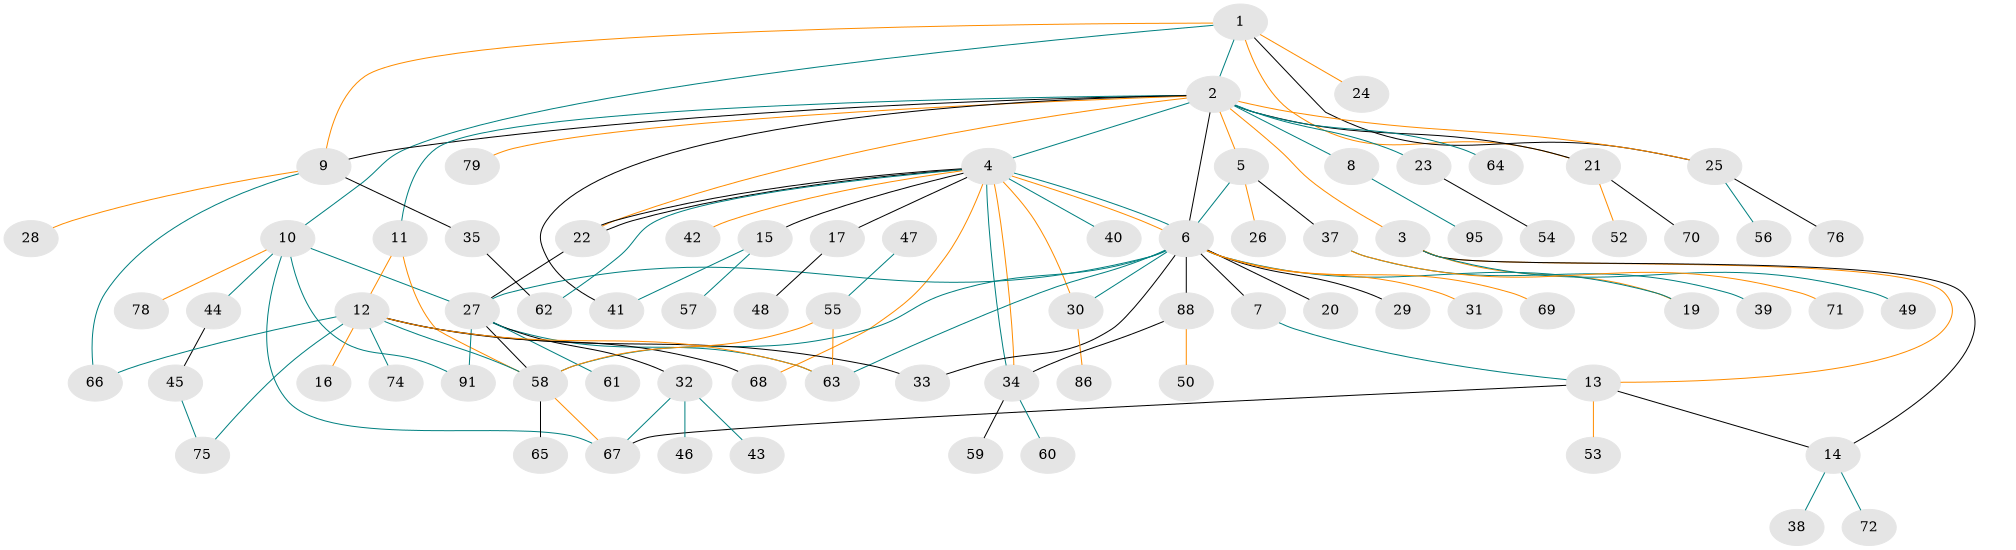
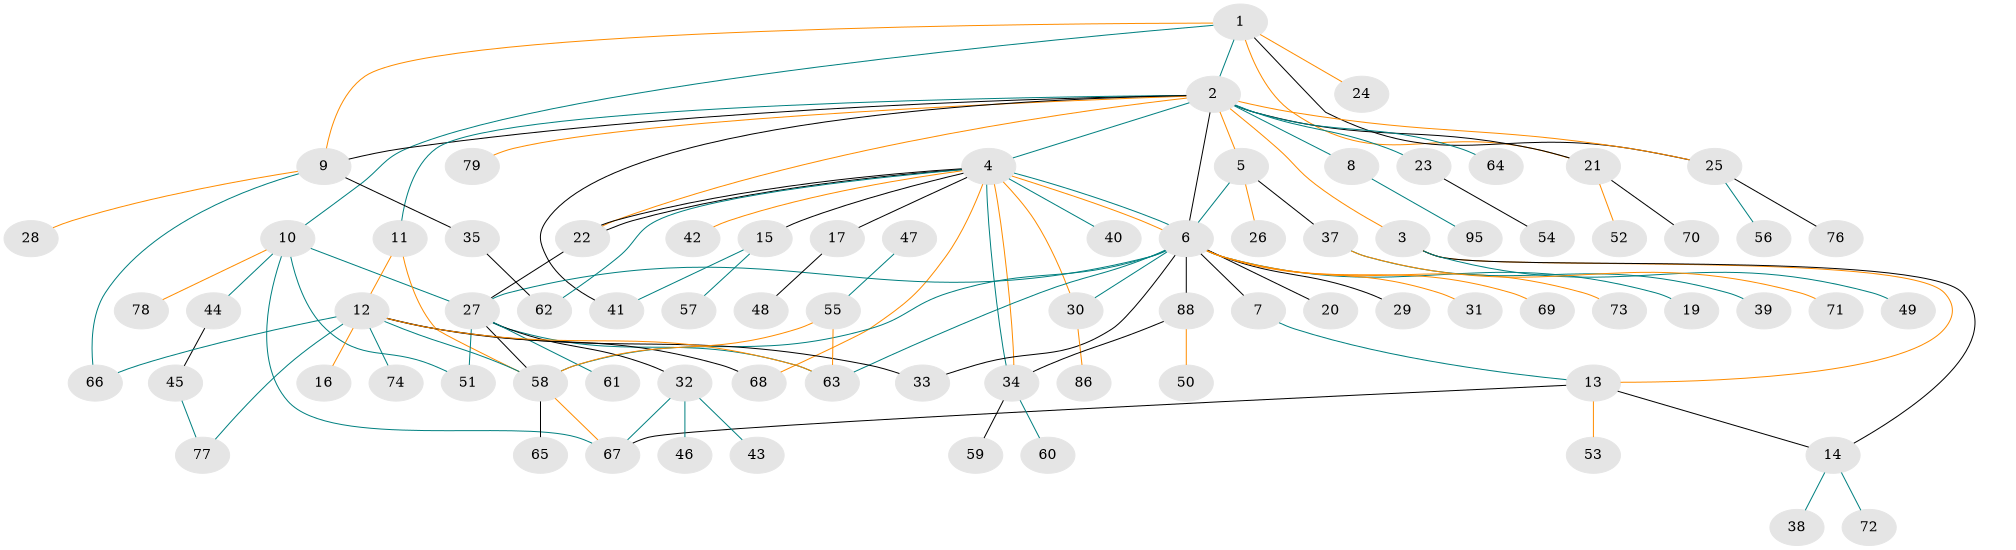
  graph {
    node [color=gray90 style=filled]
    edge [color=teal]
    1
    2
    9
    10
    21
    24
    25
    3
    4
    5
    6
    8
    11
    22
    23
    64
    79
    41
    28
    35
    66
    27
    44
-   51 [label=91]
+   51
    67
    78
    52
    70
    56
    76
    13
    14
    19
    49
    15
    17
    30
    34
    40
    42
    62
    68
    26
    37
    7
    n46 [label=88]
    20
    29
    31
    33
    58
    63
    69
+   73
    n55 [label=95]
    12
    54
    47
    55
    53
    38
    72
    57
    48
    n65 [label=86]
    59
    60
    39
    71
    50
    32
    61
    65
    45
    16
    74
-   77 [label=75]
+   77
    43
    46
    1 -- 2
    1 -- 9 [color=darkorange]
    1 -- 10
    1 -- 21 [color=darkorange]
    1 -- 24 [color=darkorange]
    1 -- 25 [color=black]
    2 -- 9 [color=black]
    2 -- 21 [color=black]
    2 -- 25 [color=darkorange]
    2 -- 3 [color=darkorange]
    2 -- 4
    2 -- 5 [color=darkorange]
    2 -- 6 [color=black]
    2 -- 8
    2 -- 11
    2 -- 22 [color=darkorange]
    2 -- 23
    2 -- 64
    2 -- 79 [color=darkorange]
    2 -- 41 [color=black]
    9 -- 28 [color=darkorange]
    9 -- 35 [color=black]
    9 -- 66
    10 -- 27
    10 -- 44
    10 -- 51
    10 -- 67
    10 -- 78 [color=darkorange]
    21 -- 52 [color=darkorange]
    21 -- 70 [color=black]
    25 -- 56
    25 -- 76 [color=black]
    3 -- 13 [color=darkorange]
    3 -- 14 [color=black]
-   3 -- 19 [color=darkorange]
    3 -- 49
    4 -- 6 [color=darkorange]
    4 -- 6
    4 -- 22 [color=black]
    4 -- 22 [color=black]
    4 -- 15 [color=black]
    4 -- 17 [color=black]
    4 -- 30 [color=darkorange]
    4 -- 34
    4 -- 34 [color=darkorange]
    4 -- 40
    4 -- 42 [color=darkorange]
    4 -- 62
    4 -- 68 [color=darkorange]
    5 -- 6
    5 -- 26 [color=darkorange]
    5 -- 37 [color=black]
    6 -- 27
    6 -- 19
    6 -- 30
    6 -- 7 [color=black]
    6 -- n46 [color=black]
    6 -- 20 [color=black]
    6 -- 29 [color=black]
    6 -- 31 [color=darkorange]
    6 -- 33 [color=black]
    6 -- 58
    6 -- 63
    6 -- 69 [color=darkorange]
+   6 -- 73 [color=darkorange]
    8 -- n55
    11 -- 58 [color=darkorange]
    11 -- 12 [color=darkorange]
    22 -- 27 [color=black]
    23 -- 54 [color=black]
    35 -- 62 [color=black]
    27 -- 51
    27 -- 58 [color=black]
    27 -- 63
    27 -- 32 [color=black]
    27 -- 61
    44 -- 45 [color=black]
    13 -- 67 [color=black]
    13 -- 14 [color=black]
    13 -- 53 [color=darkorange]
    14 -- 38
    14 -- 72
    15 -- 41
    15 -- 57
    17 -- 48 [color=black]
    30 -- n65 [color=darkorange]
    34 -- 59 [color=black]
    34 -- 60
    37 -- 39
    37 -- 71 [color=darkorange]
    7 -- 13
    n46 -- 34 [color=black]
    n46 -- 50 [color=darkorange]
    58 -- 67 [color=darkorange]
    58 -- 65 [color=black]
    12 -- 66
    12 -- 68 [color=black]
    12 -- 33 [color=black]
    12 -- 58
    12 -- 63 [color=darkorange]
    12 -- 16 [color=darkorange]
    12 -- 74
    12 -- 77
    47 -- 55
    55 -- 58 [color=darkorange]
    55 -- 63 [color=darkorange]
    32 -- 67
    32 -- 43
    32 -- 46
    45 -- 77
  }
